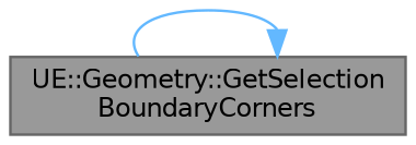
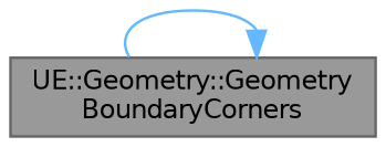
  digraph {
    rankdir=LR
-   n1 [color=gray40 fillcolor=grey60 fontcolor=black fontname=Helvetica fontsize=10 height=0.2 label="UE::Geometry::GetSelection\lBoundaryCorners" shape=box style=filled width=0.4]
+   n1 [color=gray40 fillcolor=grey60 fontcolor=black fontname=Helvetica fontsize=10 height=0.2 label="UE::Geometry::Geometry\lBoundaryCorners" shape=box style=filled width=0.4]
    n1 -> n1 [color=steelblue1 fontname=Helvetica fontsize=10 labelfontname=Helvetica labelfontsize=10 style=solid]
  }
